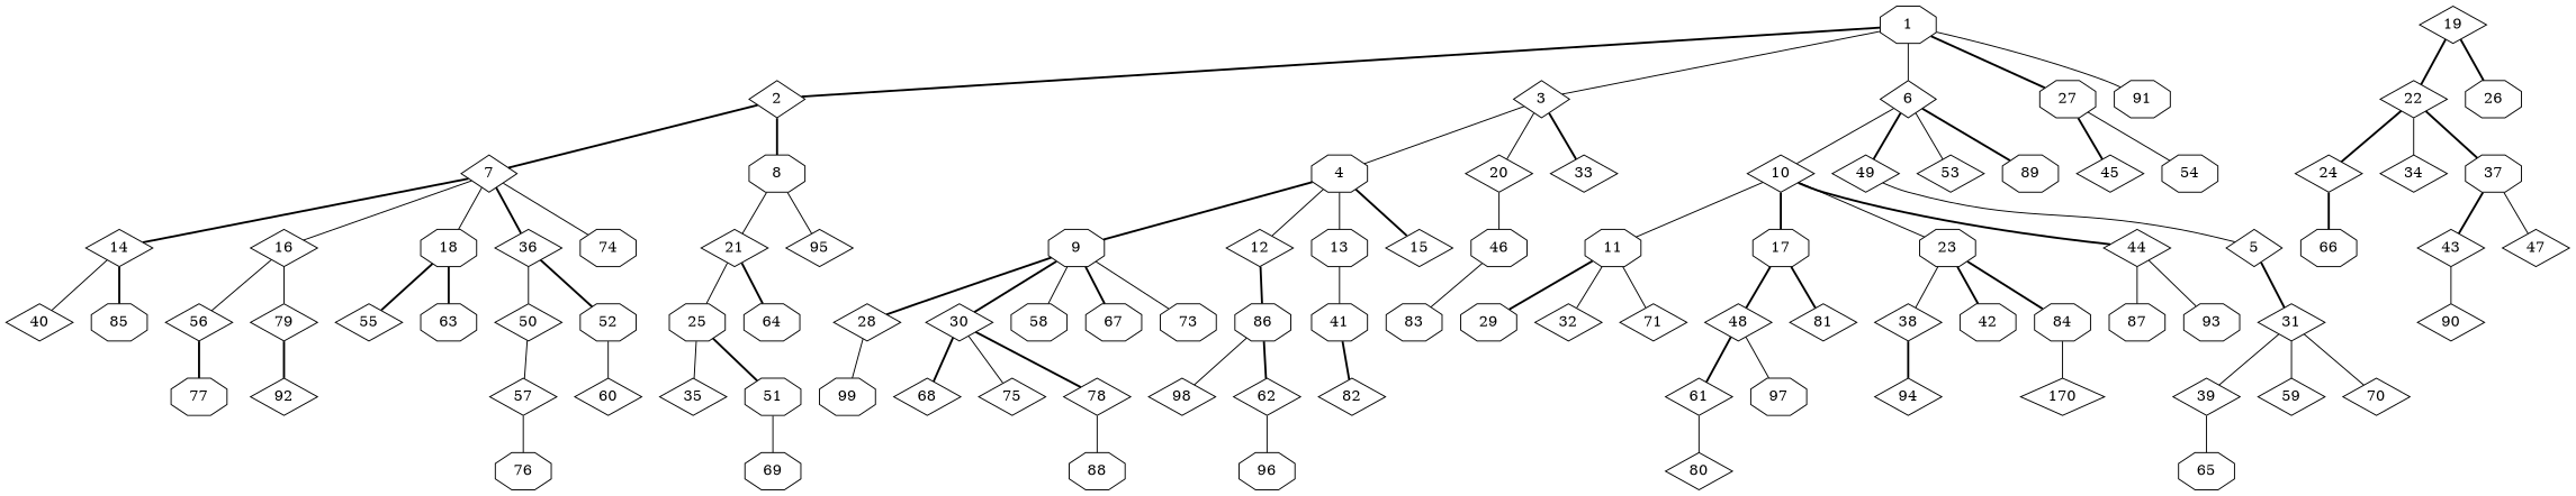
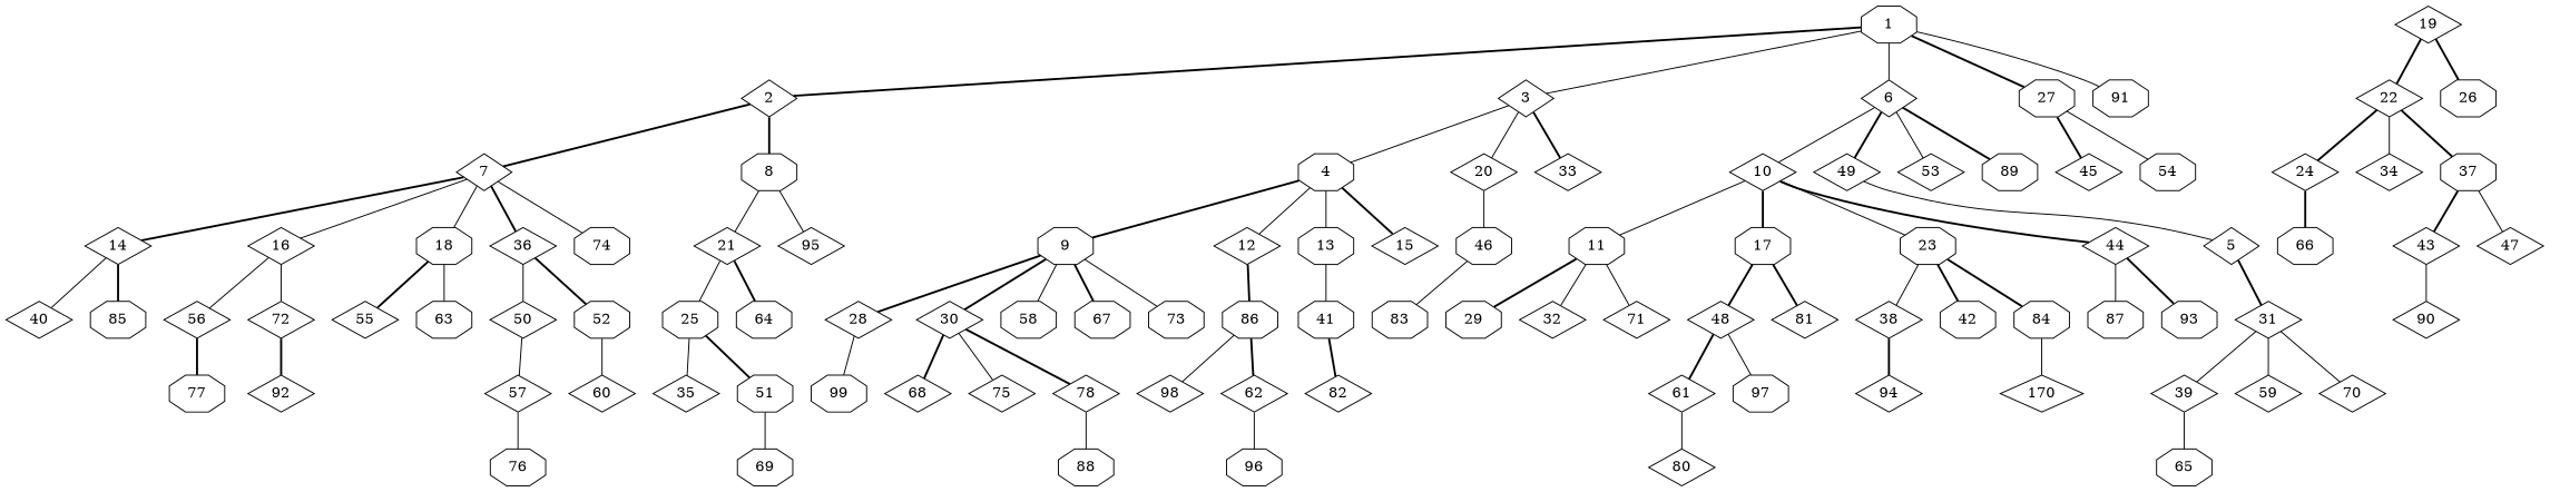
  graph {
    node [shape=diamond]
    edge [style=solid]
    1 [shape=octagon]
    2
    3
    6
    27 [shape=octagon]
    91 [shape=octagon]
    7
    8 [shape=octagon]
    4 [shape=octagon]
    20
    33
    5
    31
    10
    49
    53
    89 [shape=octagon]
    45
    54 [shape=octagon]
    14
    16
    18 [shape=octagon]
    36
    74 [shape=octagon]
    21
    95
    9 [shape=octagon]
    12
    13 [shape=octagon]
    15
    46 [shape=octagon]
    39
    59
    70
    11 [shape=octagon]
    17 [shape=octagon]
    23 [shape=octagon]
    44
    40
    85 [shape=octagon]
    56
-   72 [label=79]
+   72
    55
    63 [shape=octagon]
    50
    52 [shape=octagon]
    25 [shape=octagon]
    64 [shape=octagon]
    28
    30
    58 [shape=octagon]
    67 [shape=octagon]
    73 [shape=octagon]
    86 [shape=octagon]
    41 [shape=octagon]
    83 [shape=octagon]
    99 [shape=octagon]
    68
    75
    78
    98
    62
    82
    65 [shape=octagon]
    29 [shape=octagon]
    32
    71
    48
    81
    38
    42 [shape=octagon]
    84 [shape=octagon]
    87 [shape=octagon]
    93 [shape=octagon]
    77 [shape=octagon]
    92
    57
    60
    35
    51 [shape=octagon]
    88 [shape=octagon]
    19
    22
    26 [shape=octagon]
    61
    97 [shape=octagon]
    94
    n88 [label=170]
    96 [shape=octagon]
    24
    34
    37 [shape=octagon]
    80
    66 [shape=octagon]
    43
    47
    69 [shape=octagon]
    90
    76 [shape=octagon]
    1 -- 2 [style=bold]
    1 -- 3
    1 -- 6
    1 -- 27 [style=bold]
    1 -- 91
    2 -- 7 [style=bold]
    2 -- 8 [style=bold]
    3 -- 4
    3 -- 20
    3 -- 33 [style=bold]
    6 -- 10
    6 -- 49 [style=bold]
    6 -- 53
    6 -- 89 [style=bold]
    27 -- 45 [style=bold]
    27 -- 54
    7 -- 14 [style=bold]
    7 -- 16
    7 -- 18
    7 -- 36 [style=bold]
    7 -- 74
    8 -- 21
    8 -- 95
    4 -- 9 [style=bold]
    4 -- 12
    4 -- 13
    4 -- 15 [style=bold]
    20 -- 46
    5 -- 31 [style=bold]
    31 -- 39
    31 -- 59
    31 -- 70
    10 -- 11
    10 -- 17 [style=bold]
    10 -- 23
    10 -- 44 [style=bold]
    49 -- 5
    14 -- 40
    14 -- 85 [style=bold]
    16 -- 56
    16 -- 72
    18 -- 55 [style=bold]
-   18 -- 63 [style=bold]
+   18 -- 63
    36 -- 50
    36 -- 52 [style=bold]
    21 -- 25
    21 -- 64 [style=bold]
    9 -- 28 [style=bold]
    9 -- 30 [style=bold]
    9 -- 58
    9 -- 67 [style=bold]
    9 -- 73
    12 -- 86 [style=bold]
    13 -- 41
    46 -- 83
    39 -- 65
    11 -- 29 [style=bold]
    11 -- 32
    11 -- 71
    17 -- 48 [style=bold]
    17 -- 81 [style=bold]
    23 -- 38
    23 -- 42 [style=bold]
    23 -- 84 [style=bold]
    44 -- 87
-   44 -- 93
+   44 -- 93 [style=bold]
    56 -- 77 [style=bold]
    72 -- 92 [style=bold]
    50 -- 57
    52 -- 60
    25 -- 35
    25 -- 51 [style=bold]
    28 -- 99
    30 -- 68 [style=bold]
    30 -- 75
    30 -- 78 [style=bold]
    86 -- 98
    86 -- 62 [style=bold]
    41 -- 82 [style=bold]
    78 -- 88
    62 -- 96
    48 -- 61 [style=bold]
    48 -- 97
    38 -- 94 [style=bold]
    84 -- n88
    57 -- 76
    51 -- 69
    19 -- 22 [style=bold]
    19 -- 26 [style=bold]
    22 -- 24 [style=bold]
    22 -- 34
    22 -- 37 [style=bold]
    61 -- 80
    24 -- 66 [style=bold]
    37 -- 43 [style=bold]
    37 -- 47
    43 -- 90
  }
